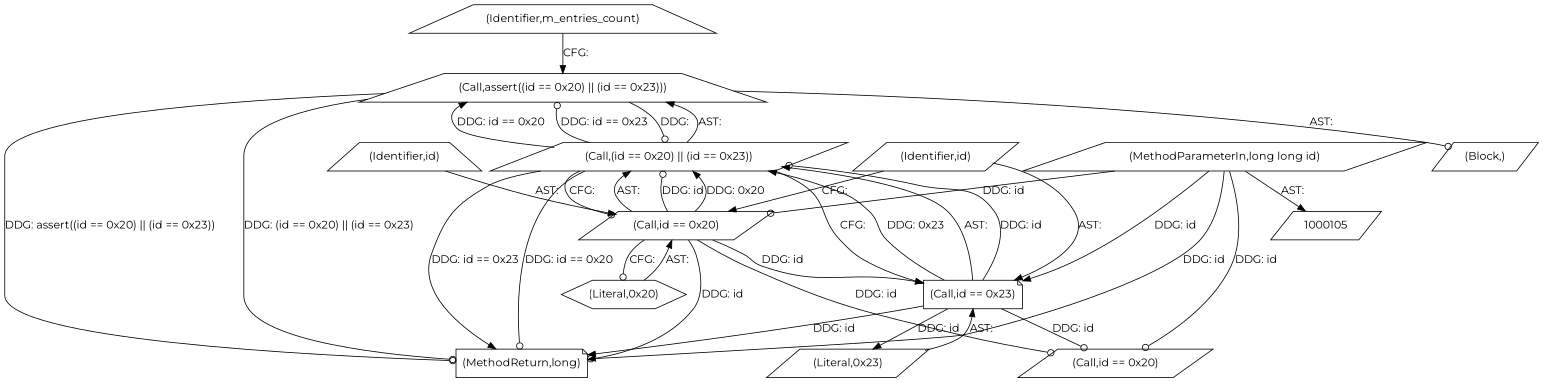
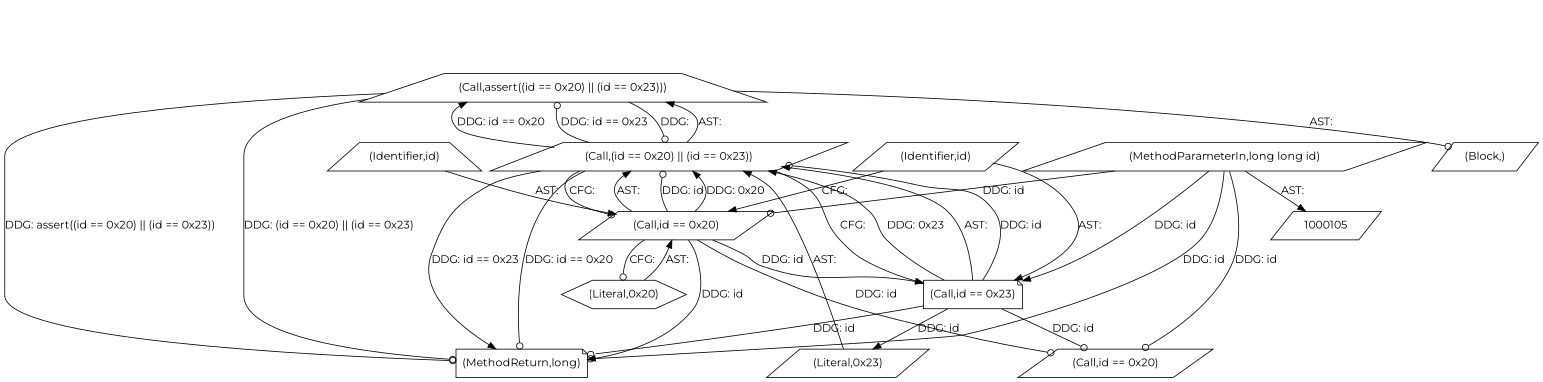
  digraph {
    fontname=Montserrat
    node [fontname=Montserrat shape=parallelogram]
    edge [arrowhead=normal fontname=Montserrat]
    n1 [label="(Call,assert((id == 0x20) || (id == 0x23)))" shape=trapezium]
    n2 [label="(Call,(id == 0x20) || (id == 0x23))"]
    n3 [label="(Block,)"]
    n4 [label="(MethodReturn,long)" shape=note]
    n5 [label="(Call,id == 0x20)"]
    n6 [label="(Call,id == 0x23)" shape=note]
    n7 [label="(Literal,0x20)" shape=hexagon]
    n8 [label="(Call,id == 0x20)"]
    n9 [label="(Literal,0x23)"]
    n10 [label="(MethodParameterIn,long long id)"]
    1000105
    n12 [label="(Identifier,id)"]
    n13 [label="(Identifier,id)" shape=trapezium]
-   n14 [label="(Identifier,m_entries_count)" shape=trapezium]
    n1 -> n2 [arrowhead=odot label="DDG: "]
    n1 -> n3 [arrowhead=odot label="AST: "]
    n1 -> n4 [arrowhead=odot label="DDG: (id == 0x20) || (id == 0x23)"]
    n1 -> n4 [arrowhead=odot label="DDG: assert((id == 0x20) || (id == 0x23))"]
    n2 -> n1 [label="AST: "]
    n2 -> n1 [label="DDG: id == 0x20"]
    n2 -> n1 [arrowhead=odot label="DDG: id == 0x23"]
    n2 -> n4 [arrowhead=odot label="DDG: id == 0x20"]
    n2 -> n4 [label="DDG: id == 0x23"]
    n2 -> n5 [arrowhead=odot label="CFG: "]
    n2 -> n6 [label="CFG: "]
    n5 -> n2 [label="AST: "]
    n5 -> n2 [arrowhead=odot label="DDG: id"]
    n5 -> n2 [label="DDG: 0x20"]
    n5 -> n4 [label="DDG: id"]
    n5 -> n6 [label="DDG: id"]
    n5 -> n7 [arrowhead=odot label="CFG: "]
    n5 -> n8 [arrowhead=odot label="DDG: id"]
    n6 -> n2 [label="AST: "]
    n6 -> n2 [arrowhead=odot label="DDG: id"]
    n6 -> n2 [label="DDG: 0x23"]
-   n6 -> n4 [label="DDG: id"]
+   n6 -> n4 [arrowhead=odot label="DDG: id"]
    n6 -> n8 [arrowhead=odot label="DDG: id"]
    n6 -> n9 [label="DDG: id"]
    n7 -> n5 [label="AST: "]
-   n9 -> n6 [label="AST: "]
+   n9 -> n2 [label="AST: "]
    n10 -> n4 [arrowhead=odot label="DDG: id"]
    n10 -> n5 [arrowhead=odot label="DDG: id"]
    n10 -> n6 [label="DDG: id"]
    n10 -> n8 [arrowhead=odot label="DDG: id"]
    n10 -> 1000105 [label="AST: "]
    n12 -> n5 [label="CFG: "]
    n12 -> n6 [label="AST: "]
    n13 -> n5 [label="AST: "]
-   n14 -> n1 [label="CFG: "]
  }
